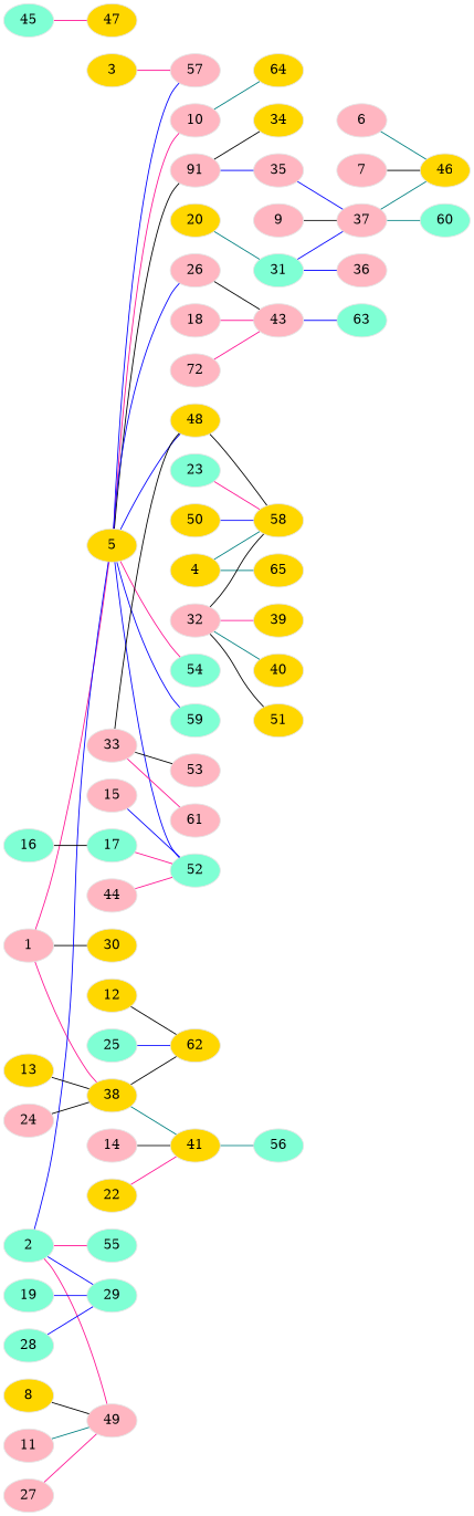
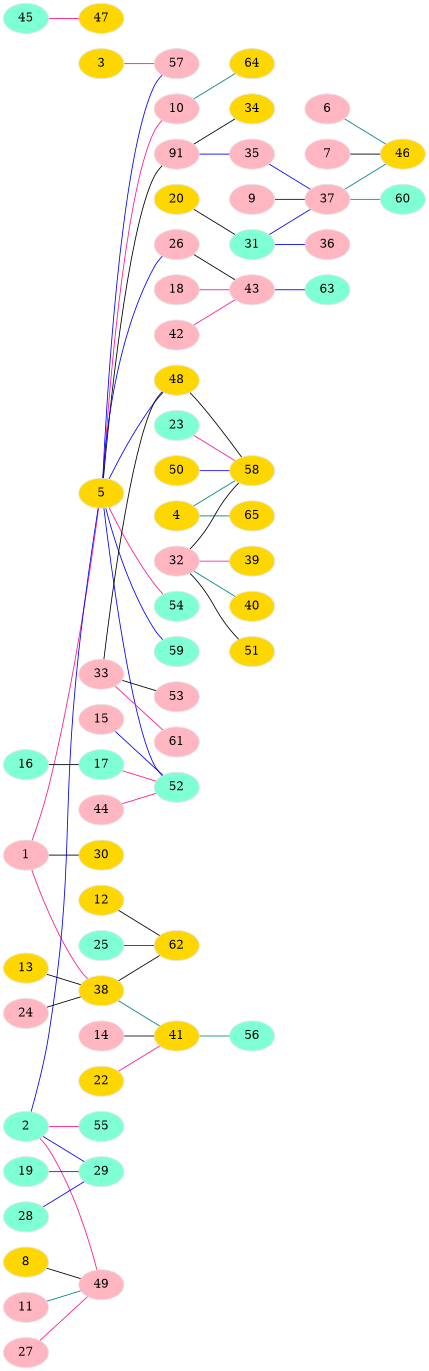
  graph {
    rankdir=LR
    node [color=gray90 fillcolor=lightpink style=filled]
    edge [color=black weight=1.0]
    5 [fillcolor=gold]
    1
    30 [fillcolor=gold]
    38 [fillcolor=gold]
    57
    10
    n7 [label=91]
    26
    48 [fillcolor=gold]
    52 [fillcolor=aquamarine]
    54 [fillcolor=aquamarine]
    59 [fillcolor=aquamarine]
    62 [fillcolor=gold]
    41 [fillcolor=gold]
    2 [fillcolor=aquamarine]
    29 [fillcolor=aquamarine]
    49
    55 [fillcolor=aquamarine]
    3 [fillcolor=gold]
    4 [fillcolor=gold]
    58 [fillcolor=gold]
    65 [fillcolor=gold]
    64 [fillcolor=gold]
    34 [fillcolor=gold]
    35
    43
    46 [fillcolor=gold]
    6
    7
    8 [fillcolor=gold]
    9
    37
    60 [fillcolor=aquamarine]
    11
    12 [fillcolor=gold]
    13 [fillcolor=gold]
    14
    56 [fillcolor=aquamarine]
    15
    16 [fillcolor=aquamarine]
    17 [fillcolor=aquamarine]
    18
    63 [fillcolor=aquamarine]
    19 [fillcolor=aquamarine]
    20 [fillcolor=gold]
    31 [fillcolor=aquamarine]
    36
    22 [fillcolor=gold]
    23 [fillcolor=aquamarine]
    24
    25 [fillcolor=aquamarine]
    27
    28 [fillcolor=aquamarine]
    32
    39 [fillcolor=gold]
    40 [fillcolor=gold]
    51 [fillcolor=gold]
    33
    53
    61
-   42 [label=72]
+   42
    44
    45 [fillcolor=aquamarine]
    47 [fillcolor=gold]
    50 [fillcolor=gold]
    5 -- 57 [color=blue]
    5 -- 10 [color=deeppink]
    5 -- n7
    5 -- 26 [color=blue]
    5 -- 48 [color=blue]
    5 -- 52 [color=blue]
    5 -- 54 [color=deeppink]
    5 -- 59 [color=blue]
    1 -- 5 [color=deeppink]
    1 -- 30
    1 -- 38 [color=deeppink]
    38 -- 62
    38 -- 41 [color=teal]
    10 -- 64 [color=teal]
    n7 -- 34
    n7 -- 35 [color=blue]
    26 -- 43
    48 -- 58
    41 -- 56 [color=teal]
    2 -- 5 [color=blue]
    2 -- 29 [color=blue]
    2 -- 49 [color=deeppink]
    2 -- 55 [color=deeppink]
    3 -- 57 [color=deeppink]
    4 -- 58 [color=teal]
    4 -- 65 [color=teal]
    35 -- 37 [color=blue]
    43 -- 63 [color=blue]
    6 -- 46 [color=teal]
    7 -- 46
    8 -- 49
    9 -- 37
    37 -- 46 [color=teal]
    37 -- 60 [color=teal]
    11 -- 49 [color=teal]
    12 -- 62
    13 -- 38
    14 -- 41
    15 -- 52 [color=blue]
    16 -- 17
    17 -- 52 [color=deeppink]
    18 -- 43 [color=deeppink]
    19 -- 29 [color=blue]
-   20 -- 31 [color=teal]
+   20 -- 31
    31 -- 37 [color=blue]
    31 -- 36 [color=blue]
    22 -- 41 [color=deeppink]
    23 -- 58 [color=deeppink]
    24 -- 38
    25 -- 62 [color=blue]
    27 -- 49 [color=deeppink]
    28 -- 29 [color=blue]
    32 -- 58
    32 -- 39 [color=deeppink]
    32 -- 40 [color=teal]
    32 -- 51
    33 -- 48
    33 -- 53
    33 -- 61 [color=deeppink]
    42 -- 43 [color=deeppink]
    44 -- 52 [color=deeppink]
    45 -- 47 [color=deeppink]
    50 -- 58 [color=blue]
  }
